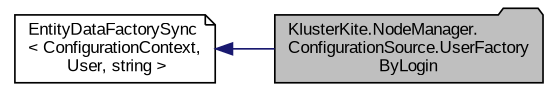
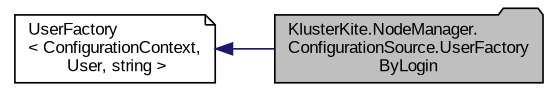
  digraph {
    rankdir=LR
    fontname="Liberation Sans"
    node [color=black fontname="Liberation Sans" fontsize=10 style=filled]
    n1 [fillcolor=grey75 fontcolor=black height=0.2 label="KlusterKite.NodeManager.\lConfigurationSource.UserFactory\lByLogin" shape=folder width=0.4]
-   n2 [fillcolor=white height=0.2 label="EntityDataFactorySync\l\< ConfigurationContext,\l User, string \>" shape=note width=0.4]
+   n2 [fillcolor=white height=0.2 label="UserFactory\l\< ConfigurationContext,\l User, string \>" shape=note width=0.4]
    n2 -> n1 [color=midnightblue dir=back fontname="Liberation Sans" fontsize=10 labelfontname=Helvetica labelfontsize=10 style=solid]
  }
